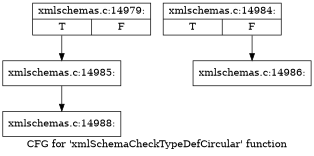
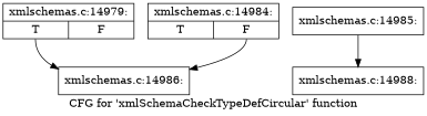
  digraph {
    label="CFG for 'xmlSchemaCheckTypeDefCircular' function"
    node [shape=record]
    edge [tailport=s0]
    n1 [label="{xmlschemas.c:14979:|{<s0>T|<s1>F}}"]
    n2 [label="{xmlschemas.c:14985:}"]
    n3 [label="{xmlschemas.c:14988:}"]
    n4 [label="{xmlschemas.c:14984:|{<s0>T|<s1>F}}"]
    n5 [label="{xmlschemas.c:14986:}"]
-   n1 -> n2
+   n1 -> n5
    n2 -> n3
    n4 -> n5 [tailport=s1]
  }
